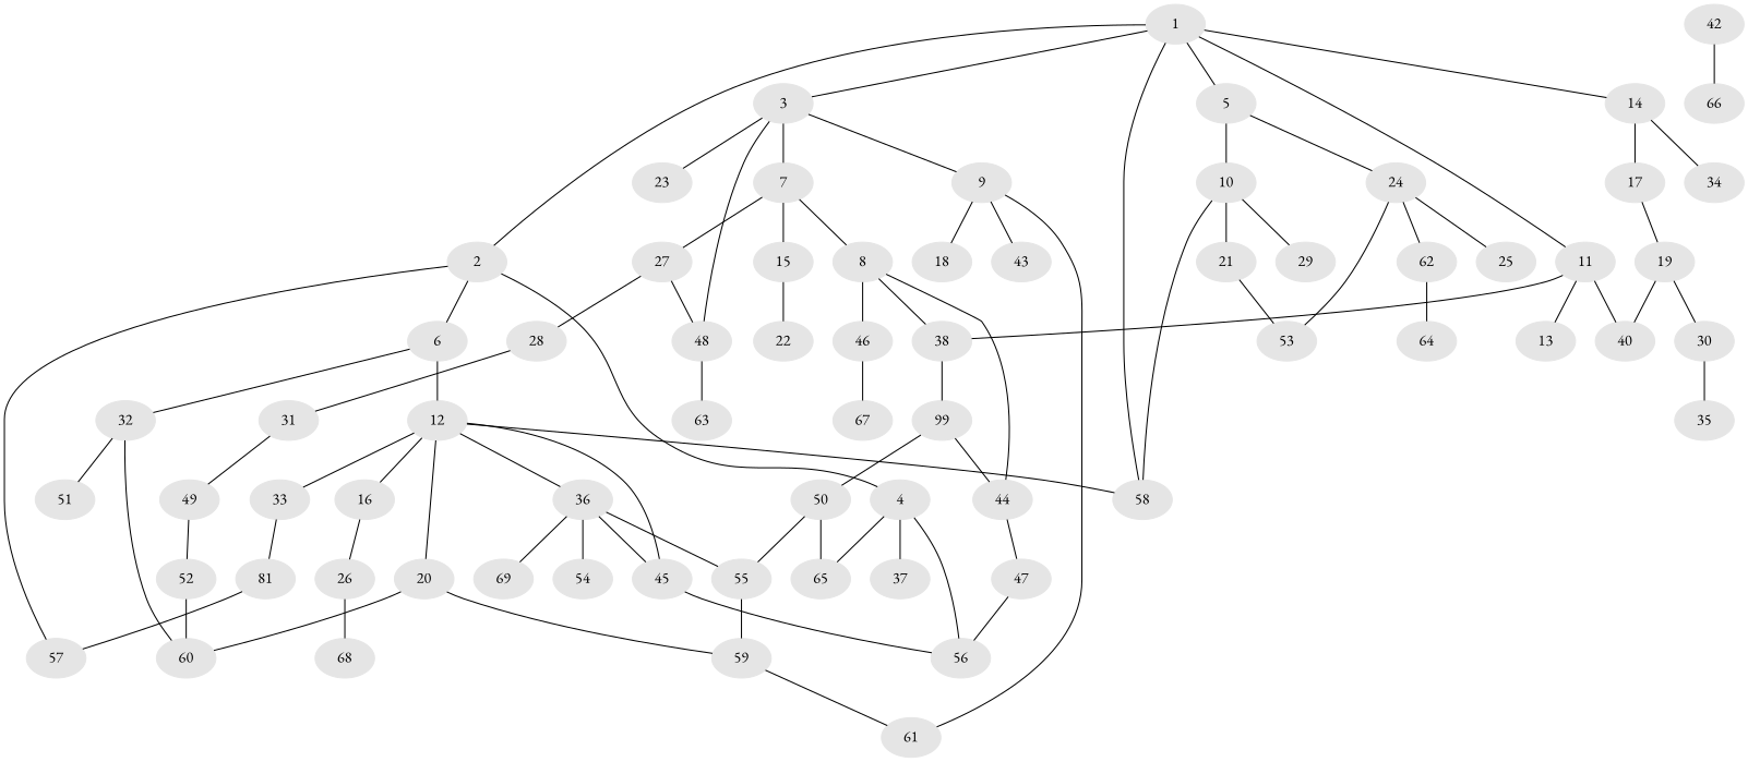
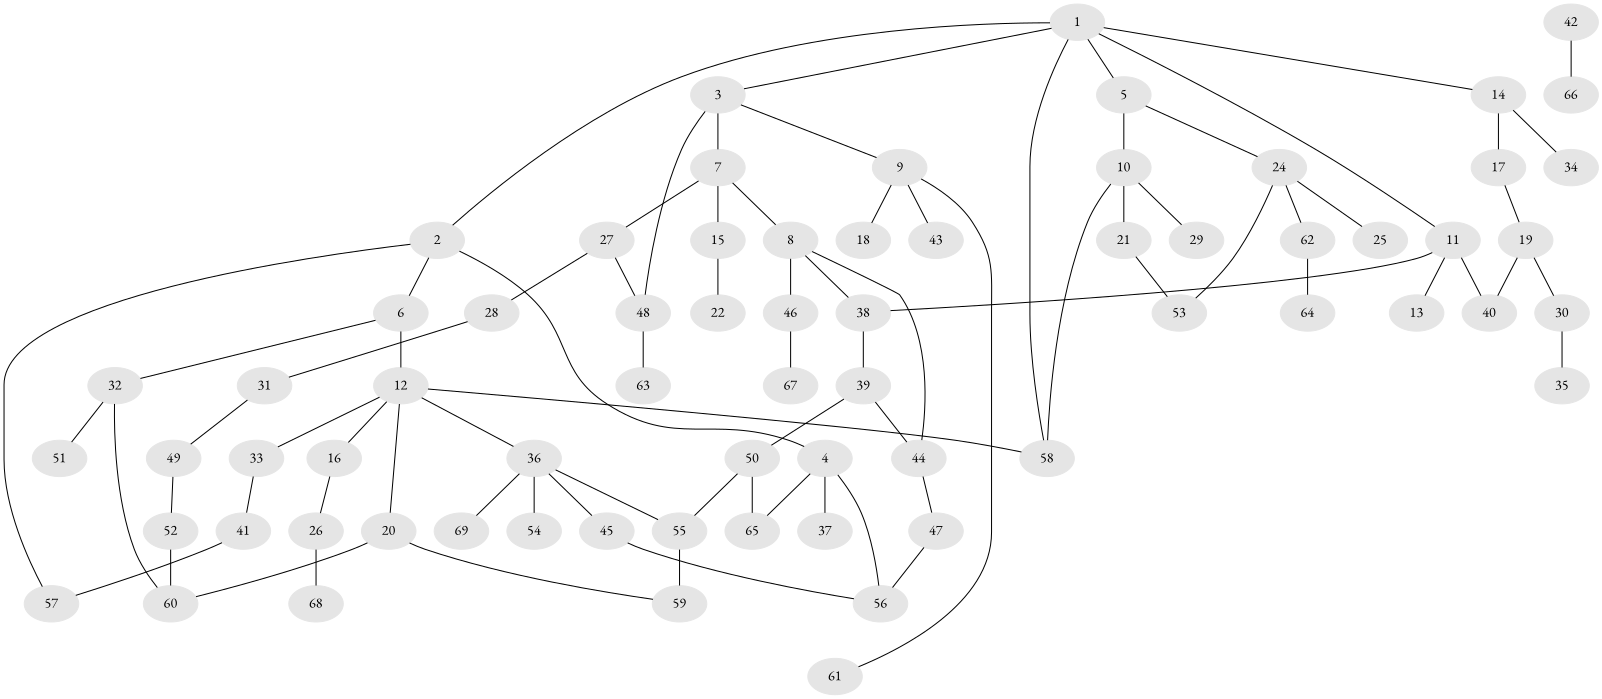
  graph {
    fontname="EB Garamond"
    node [color=gray90 fontname="EB Garamond" style=filled]
    edge [fontname="EB Garamond"]
    1
    2
    3
    5
    11
    14
    58
    4
    6
    57
    7
    9
-   23
    48
    10
    24
    38
    13
    40
    17
    34
    37
    56
    65
    12
    32
    8
    15
    27
    18
    43
    61
    63
    21
    29
    53
    25
    62
    42
    66
    16
    20
    33
    36
    45
    60
    51
    46
    44
    22
    28
-   39 [label=99]
+   39
    67
    26
    59
-   41 [label=81]
+   41
    54
    55
    69
    19
    68
    30
    35
    64
    31
    47
    49
    52
    50
    1 -- 2
    1 -- 3
    1 -- 5
    1 -- 11
    1 -- 14
    1 -- 58
    2 -- 4
    2 -- 6
    2 -- 57
    3 -- 7
    3 -- 9
-   3 -- 23
    3 -- 48
    5 -- 10
    5 -- 24
    11 -- 38
    11 -- 13
    11 -- 40
    14 -- 17
    14 -- 34
    4 -- 37
    4 -- 56
    4 -- 65
    6 -- 12
    6 -- 32
    7 -- 8
    7 -- 15
    7 -- 27
    9 -- 18
    9 -- 43
    9 -- 61
    48 -- 63
    10 -- 58
    10 -- 21
    10 -- 29
    24 -- 53
    24 -- 25
    24 -- 62
    38 -- 39
    17 -- 19
    12 -- 58
    12 -- 16
    12 -- 20
    12 -- 33
    12 -- 36
-   12 -- 45
    32 -- 60
    32 -- 51
    8 -- 38
    8 -- 46
    8 -- 44
    15 -- 22
    27 -- 48
    27 -- 28
    21 -- 53
    62 -- 64
    42 -- 66
    16 -- 26
    20 -- 60
    20 -- 59
    33 -- 41
    36 -- 45
    36 -- 54
    36 -- 55
    36 -- 69
    45 -- 56
    46 -- 67
    44 -- 47
    28 -- 31
    39 -- 44
    39 -- 50
    26 -- 68
-   59 -- 61
    41 -- 57
    55 -- 59
    19 -- 40
    19 -- 30
    30 -- 35
    31 -- 49
    47 -- 56
    49 -- 52
    52 -- 60
    50 -- 65
    50 -- 55
  }
